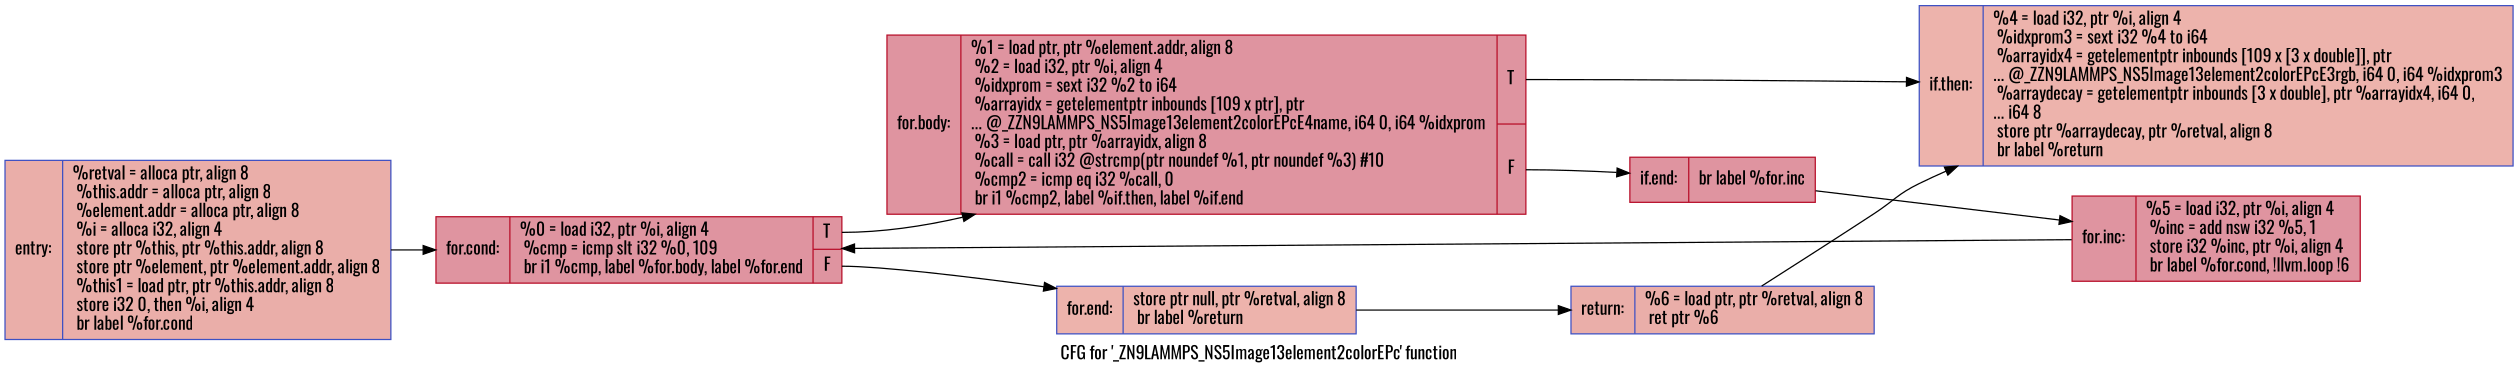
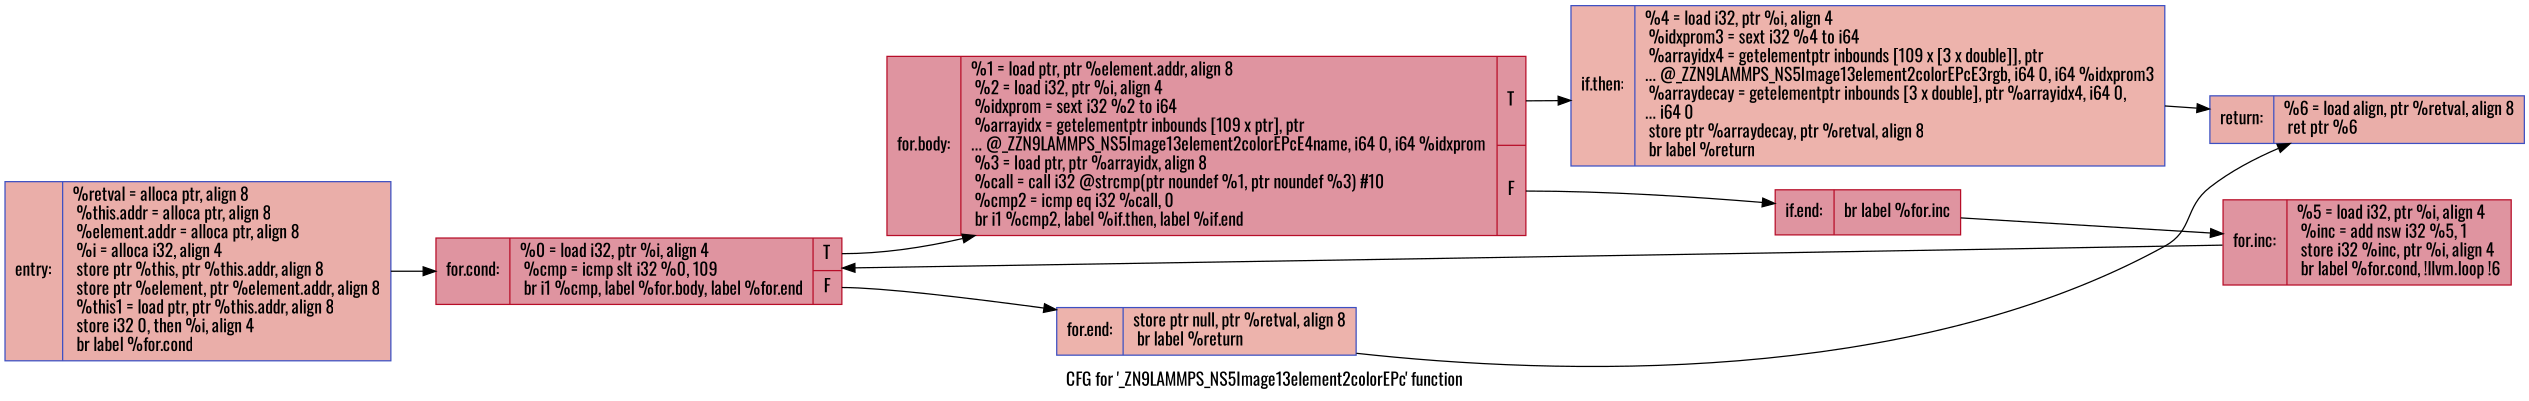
  digraph {
    fontname=Oswald
    label="CFG for '_ZN9LAMMPS_NS5Image13element2colorEPc' function"
    rankdir=LR
    node [color="#3d50c3ff" fillcolor="#b70d2870" fontname=Oswald shape=record style=filled]
    edge [fontname=Oswald]
    n1 [fillcolor="#d0473d70" label="{entry:\l|  %retval = alloca ptr, align 8\l  %this.addr = alloca ptr, align 8\l  %element.addr = alloca ptr, align 8\l  %i = alloca i32, align 4\l  store ptr %this, ptr %this.addr, align 8\l  store ptr %element, ptr %element.addr, align 8\l  %this1 = load ptr, ptr %this.addr, align 8\l  store i32 0, then %i, align 4\l  br label %for.cond\l}"]
    n2 [color="#b70d28ff" label="{for.cond:\l|  %0 = load i32, ptr %i, align 4\l  %cmp = icmp slt i32 %0, 109\l  br i1 %cmp, label %for.body, label %for.end\l|{<s0>T|<s1>F}}"]
    n3 [color="#b70d28ff" label="{for.body:\l|  %1 = load ptr, ptr %element.addr, align 8\l  %2 = load i32, ptr %i, align 4\l  %idxprom = sext i32 %2 to i64\l  %arrayidx = getelementptr inbounds [109 x ptr], ptr\l... @_ZZN9LAMMPS_NS5Image13element2colorEPcE4name, i64 0, i64 %idxprom\l  %3 = load ptr, ptr %arrayidx, align 8\l  %call = call i32 @strcmp(ptr noundef %1, ptr noundef %3) #10\l  %cmp2 = icmp eq i32 %call, 0\l  br i1 %cmp2, label %if.then, label %if.end\l|{<s0>T|<s1>F}}"]
    n4 [fillcolor="#d6524470" label="{for.end:\l|  store ptr null, ptr %retval, align 8\l  br label %return\l}"]
-   n5 [fillcolor="#d6524470" label="{if.then:\l|  %4 = load i32, ptr %i, align 4\l  %idxprom3 = sext i32 %4 to i64\l  %arrayidx4 = getelementptr inbounds [109 x [3 x double]], ptr\l... @_ZZN9LAMMPS_NS5Image13element2colorEPcE3rgb, i64 0, i64 %idxprom3\l  %arraydecay = getelementptr inbounds [3 x double], ptr %arrayidx4, i64 0,\l... i64 8\l  store ptr %arraydecay, ptr %retval, align 8\l  br label %return\l}"]
+   n5 [fillcolor="#d6524470" label="{if.then:\l|  %4 = load i32, ptr %i, align 4\l  %idxprom3 = sext i32 %4 to i64\l  %arrayidx4 = getelementptr inbounds [109 x [3 x double]], ptr\l... @_ZZN9LAMMPS_NS5Image13element2colorEPcE3rgb, i64 0, i64 %idxprom3\l  %arraydecay = getelementptr inbounds [3 x double], ptr %arrayidx4, i64 0,\l... i64 0\l  store ptr %arraydecay, ptr %retval, align 8\l  br label %return\l}"]
    n6 [color="#b70d28ff" label="{if.end:\l|  br label %for.inc\l}"]
-   n7 [fillcolor="#d0473d70" label="{return:\l|  %6 = load ptr, ptr %retval, align 8\l  ret ptr %6\l}"]
+   n7 [fillcolor="#d0473d70" label="{return:\l|  %6 = load align, ptr %retval, align 8\l  ret ptr %6\l}"]
    n8 [color="#b70d28ff" label="{for.inc:\l|  %5 = load i32, ptr %i, align 4\l  %inc = add nsw i32 %5, 1\l  store i32 %inc, ptr %i, align 4\l  br label %for.cond, !llvm.loop !6\l}"]
    n1 -> n2
    n2 -> n3 [tailport=s0]
    n2 -> n4 [tailport=s1]
    n3 -> n5 [tailport=s0]
    n3 -> n6 [tailport=s1]
    n4 -> n7
-   n7 -> n5
+   n5 -> n7
    n6 -> n8
    n8 -> n2
  }
